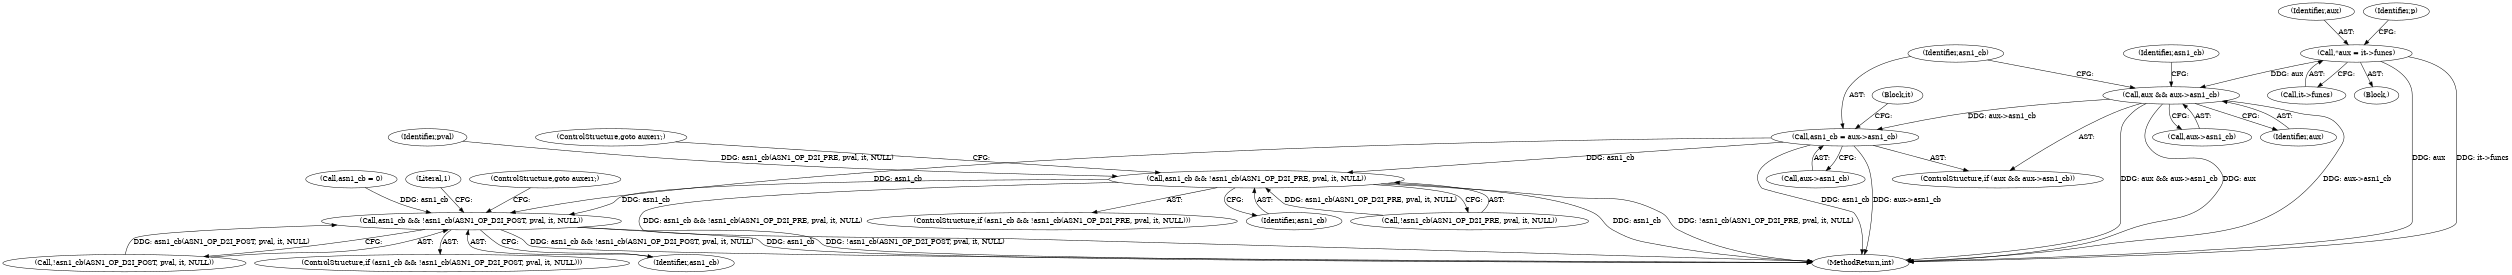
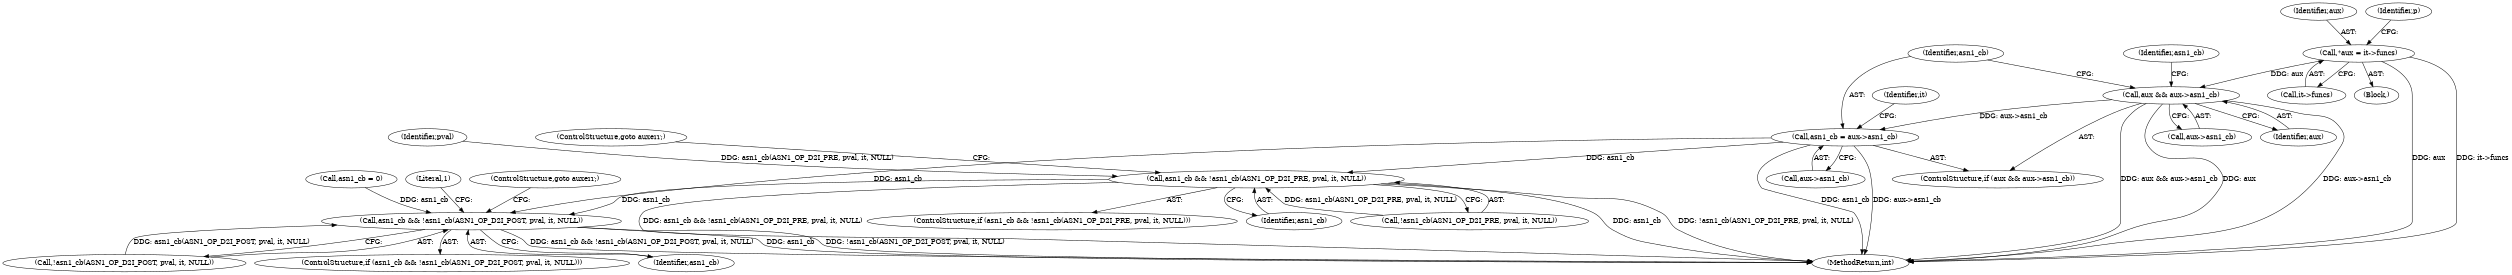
  digraph {
    n1 [label="(Call,asn1_cb = aux->asn1_cb)"]
    n2 [label="(Call,asn1_cb && !asn1_cb(ASN1_OP_D2I_PRE, pval, it, NULL))"]
    n3 [label="(Call,asn1_cb && !asn1_cb(ASN1_OP_D2I_POST, pval, it, NULL))"]
    n4 [label="(MethodReturn,int)"]
    n5 [label="(Call,aux->asn1_cb)"]
    n6 [label="(ControlStructure,if (aux && aux->asn1_cb))"]
    n7 [label="(ControlStructure,if (asn1_cb && !asn1_cb(ASN1_OP_D2I_PRE, pval, it, NULL)))"]
    n8 [label="(Identifier,asn1_cb)"]
    n9 [label="(Call,!asn1_cb(ASN1_OP_D2I_PRE, pval, it, NULL))"]
    n10 [label="(Identifier,asn1_cb)"]
    n11 [label="(Call,!asn1_cb(ASN1_OP_D2I_POST, pval, it, NULL))"]
    n12 [label="(ControlStructure,if (asn1_cb && !asn1_cb(ASN1_OP_D2I_POST, pval, it, NULL)))"]
    n13 [label="(Call,aux && aux->asn1_cb)"]
    n14 [label="(Call,aux->asn1_cb)"]
    n15 [label="(Identifier,aux)"]
    n16 [label="(Call,*aux = it->funcs)"]
    n17 [label="(Call,it->funcs)"]
    n18 [label="(Block,)"]
    n19 [label="(ControlStructure,goto auxerr;)"]
    n20 [label="(Call,asn1_cb = 0)"]
    n21 [label="(Identifier,asn1_cb)"]
    n22 [label="(Identifier,aux)"]
    n23 [label="(Identifier,p)"]
    n24 [label="(Literal,1)"]
    n25 [label="(Identifier,pval)"]
    n26 [label="(ControlStructure,goto auxerr;)"]
-   n27 [label="(Block,it)"]
+   n27 [label="(Identifier,it)"]
    n28 [label="(Identifier,asn1_cb)"]
    n1 -> n2 [label="DDG: asn1_cb"]
    n1 -> n3 [label="DDG: asn1_cb"]
    n1 -> n4 [label="DDG: aux->asn1_cb"]
    n1 -> n4 [label="DDG: asn1_cb"]
    n1 -> n5 [label="CFG: "]
    n1 -> n6 [label="AST: "]
    n2 -> n3 [label="DDG: asn1_cb"]
    n2 -> n4 [label="DDG: asn1_cb"]
    n2 -> n4 [label="DDG: !asn1_cb(ASN1_OP_D2I_PRE, pval, it, NULL)"]
    n2 -> n4 [label="DDG: asn1_cb && !asn1_cb(ASN1_OP_D2I_PRE, pval, it, NULL)"]
    n2 -> n7 [label="AST: "]
    n2 -> n8 [label="CFG: "]
    n2 -> n9 [label="CFG: "]
    n3 -> n4 [label="DDG: asn1_cb"]
    n3 -> n4 [label="DDG: !asn1_cb(ASN1_OP_D2I_POST, pval, it, NULL)"]
    n3 -> n4 [label="DDG: asn1_cb && !asn1_cb(ASN1_OP_D2I_POST, pval, it, NULL)"]
    n3 -> n10 [label="CFG: "]
    n3 -> n11 [label="CFG: "]
    n3 -> n12 [label="AST: "]
    n5 -> n1 [label="AST: "]
    n8 -> n2 [label="AST: "]
    n9 -> n2 [label="AST: "]
    n9 -> n2 [label="DDG: asn1_cb(ASN1_OP_D2I_PRE, pval, it, NULL)"]
    n10 -> n3 [label="AST: "]
    n11 -> n3 [label="AST: "]
    n11 -> n3 [label="DDG: asn1_cb(ASN1_OP_D2I_POST, pval, it, NULL)"]
    n13 -> n1 [label="DDG: aux->asn1_cb"]
    n13 -> n4 [label="DDG: aux && aux->asn1_cb"]
    n13 -> n4 [label="DDG: aux"]
    n13 -> n4 [label="DDG: aux->asn1_cb"]
    n13 -> n6 [label="AST: "]
    n13 -> n14 [label="CFG: "]
    n13 -> n15 [label="CFG: "]
    n14 -> n13 [label="AST: "]
    n15 -> n13 [label="AST: "]
    n16 -> n4 [label="DDG: aux"]
    n16 -> n4 [label="DDG: it->funcs"]
    n16 -> n13 [label="DDG: aux"]
    n16 -> n17 [label="CFG: "]
    n16 -> n18 [label="AST: "]
    n17 -> n16 [label="AST: "]
    n19 -> n2 [label="CFG: "]
    n20 -> n3 [label="DDG: asn1_cb"]
    n21 -> n13 [label="CFG: "]
    n22 -> n16 [label="AST: "]
    n23 -> n16 [label="CFG: "]
    n24 -> n3 [label="CFG: "]
    n25 -> n2 [label="DDG: asn1_cb(ASN1_OP_D2I_PRE, pval, it, NULL)"]
    n26 -> n3 [label="CFG: "]
    n27 -> n1 [label="CFG: "]
    n28 -> n1 [label="AST: "]
    n28 -> n13 [label="CFG: "]
  }
